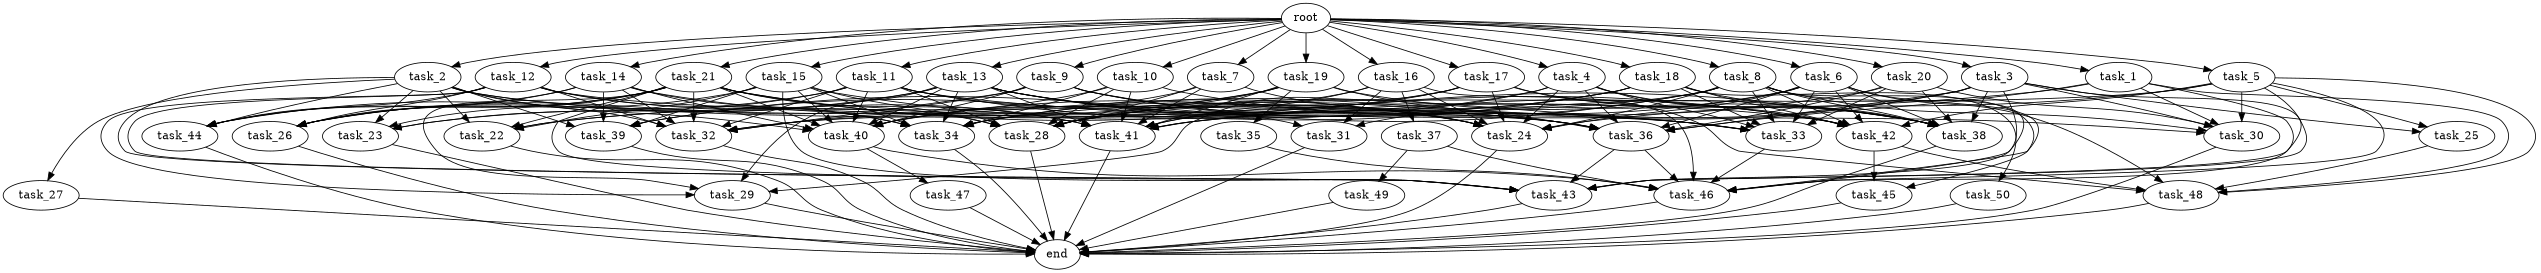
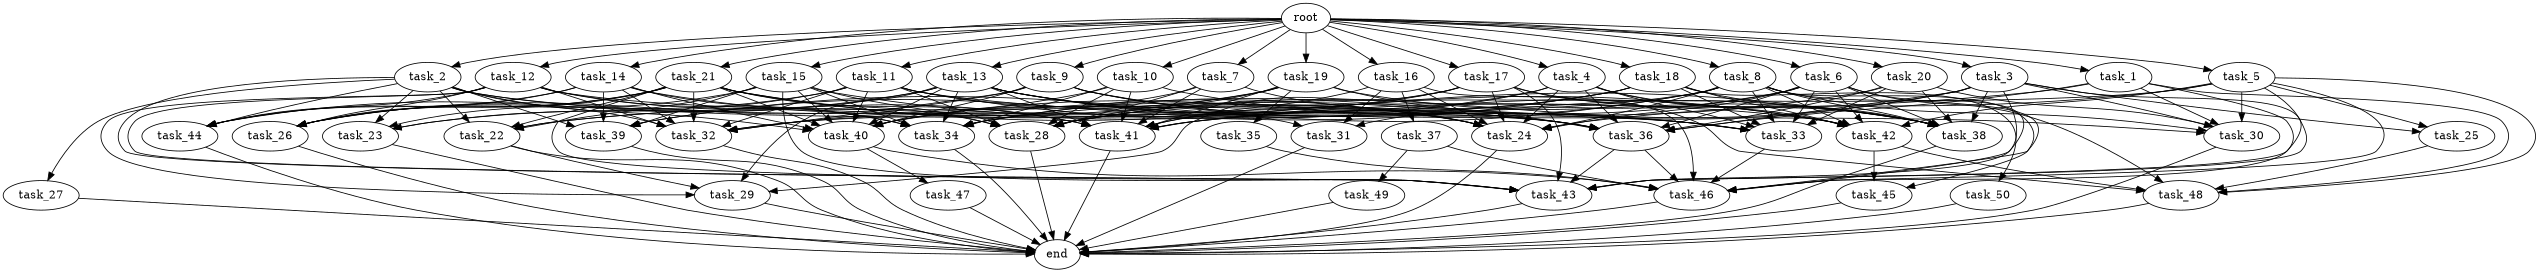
  digraph {
    task_9
    task_40
    task_24
    task_32
    task_26
    task_36
    task_38
    task_46
    task_47
    end
    task_43
    task_17
    task_41
    task_29
    task_22
    task_48
    task_28
    task_7
    task_18
    task_34
    task_42
    task_33
    task_50
    task_45
    task_12
    task_44
    task_10
    task_35
    task_27
    task_30
    task_20
    task_14
    task_39
    task_49
    task_16
    task_37
    task_31
    task_11
    task_23
    task_21
    task_19
    task_2
    task_13
    task_8
    task_5
    task_25
    task_6
    root
    task_15
    task_3
    task_4
    task_1
    task_9 -> task_40
    task_9 -> task_24
    task_9 -> task_32
    task_9 -> task_26
    task_9 -> task_36
    task_9 -> task_38
    task_40 -> task_46
    task_40 -> task_47
    task_24 -> end
    task_32 -> end
    task_26 -> end
    task_36 -> task_46
    task_36 -> task_43
    task_38 -> end
    task_46 -> end
    task_47 -> end
    task_43 -> end
    task_17 -> task_24
    task_17 -> task_38
+   task_17 -> task_43
    task_17 -> task_41
    task_17 -> task_29
    task_17 -> task_22
    task_17 -> task_48
    task_41 -> end
    task_29 -> end
    task_22 -> end
    task_48 -> end
    task_28 -> end
    task_7 -> task_40
    task_7 -> task_24
    task_7 -> task_41
    task_7 -> task_28
    task_18 -> task_32
    task_18 -> task_38
    task_18 -> task_28
    task_18 -> task_34
    task_18 -> task_42
    task_18 -> task_33
    task_18 -> task_50
    task_34 -> end
    task_42 -> task_48
    task_42 -> task_45
    task_33 -> task_46
    task_50 -> end
    task_45 -> end
    task_12 -> task_32
    task_12 -> task_26
    task_12 -> task_43
    task_12 -> task_41
    task_12 -> task_29
    task_12 -> task_34
    task_12 -> task_42
    task_12 -> task_44
    task_44 -> end
    task_10 -> task_32
    task_10 -> task_41
    task_10 -> task_28
    task_10 -> task_34
    task_10 -> task_33
    task_35 -> task_46
    task_27 -> end
    task_30 -> end
    task_20 -> task_36
    task_20 -> task_38
    task_20 -> task_34
    task_20 -> task_33
    task_20 -> task_30
    task_14 -> task_40
    task_14 -> task_24
    task_14 -> task_32
    task_14 -> task_26
    task_14 -> task_34
    task_14 -> task_44
    task_14 -> task_39
    task_39 -> end
    task_49 -> end
    task_16 -> task_24
    task_16 -> task_46
    task_16 -> task_41
-   task_16 -> task_28
    task_16 -> task_37
    task_16 -> task_31
    task_37 -> task_46
    task_37 -> task_49
    task_31 -> end
    task_11 -> task_40
    task_11 -> task_32
    task_11 -> task_26
    task_11 -> task_28
    task_11 -> task_33
    task_11 -> task_30
    task_11 -> task_31
    task_11 -> task_23
    task_23 -> end
    task_21 -> task_40
    task_21 -> task_32
    task_21 -> task_26
    task_21 -> task_36
    task_21 -> task_38
    task_21 -> task_43
    task_21 -> task_41
-   task_21 -> task_29
+   task_22 -> task_29
    task_21 -> task_22
    task_21 -> task_28
    task_21 -> task_44
    task_21 -> task_23
    task_19 -> task_40
    task_19 -> task_36
    task_19 -> task_38
    task_19 -> task_41
    task_19 -> task_22
    task_19 -> task_28
    task_19 -> task_35
    task_2 -> task_40
    task_2 -> task_32
    task_2 -> task_36
    task_2 -> task_43
    task_2 -> task_22
    task_2 -> task_33
    task_2 -> task_44
    task_2 -> task_27
    task_2 -> task_39
    task_2 -> task_23
    task_13 -> task_40
    task_13 -> task_24
    task_13 -> task_36
    task_13 -> task_41
    task_13 -> task_29
    task_13 -> task_34
    task_13 -> task_42
    task_13 -> task_33
    task_13 -> task_44
    task_13 -> task_23
    task_8 -> task_40
    task_8 -> task_24
    task_8 -> task_32
    task_8 -> task_38
    task_8 -> task_46
    task_8 -> task_42
    task_8 -> task_33
    task_8 -> task_45
    task_8 -> task_30
    task_8 -> task_39
    task_5 -> task_24
    task_5 -> task_46
    task_5 -> task_43
    task_5 -> task_48
    task_5 -> task_34
    task_5 -> task_42
    task_5 -> task_30
    task_5 -> task_25
    task_25 -> task_48
    task_6 -> task_24
    task_6 -> task_36
    task_6 -> task_38
    task_6 -> task_46
    task_6 -> task_48
    task_6 -> task_28
    task_6 -> task_42
    task_6 -> task_33
    task_6 -> task_31
    root -> task_9
    root -> task_17
    root -> task_7
    root -> task_18
    root -> task_12
    root -> task_10
    root -> task_20
    root -> task_14
    root -> task_16
    root -> task_11
    root -> task_21
    root -> task_19
    root -> task_2
    root -> task_13
    root -> task_8
    root -> task_5
    root -> task_6
    root -> task_15
    root -> task_3
    root -> task_4
    root -> task_1
    task_15 -> task_40
    task_15 -> task_26
    task_15 -> task_43
    task_15 -> task_22
    task_15 -> task_28
    task_15 -> task_34
    task_15 -> task_42
    task_15 -> task_39
    task_3 -> task_36
    task_3 -> task_38
    task_3 -> task_46
    task_3 -> task_43
    task_3 -> task_41
    task_3 -> task_28
    task_3 -> task_30
    task_3 -> task_25
    task_4 -> task_24
    task_4 -> task_36
    task_4 -> task_38
    task_4 -> task_41
    task_4 -> task_42
    task_4 -> task_33
    task_4 -> task_39
    task_1 -> task_36
    task_1 -> task_43
    task_1 -> task_41
    task_1 -> task_48
    task_1 -> task_30
  }
